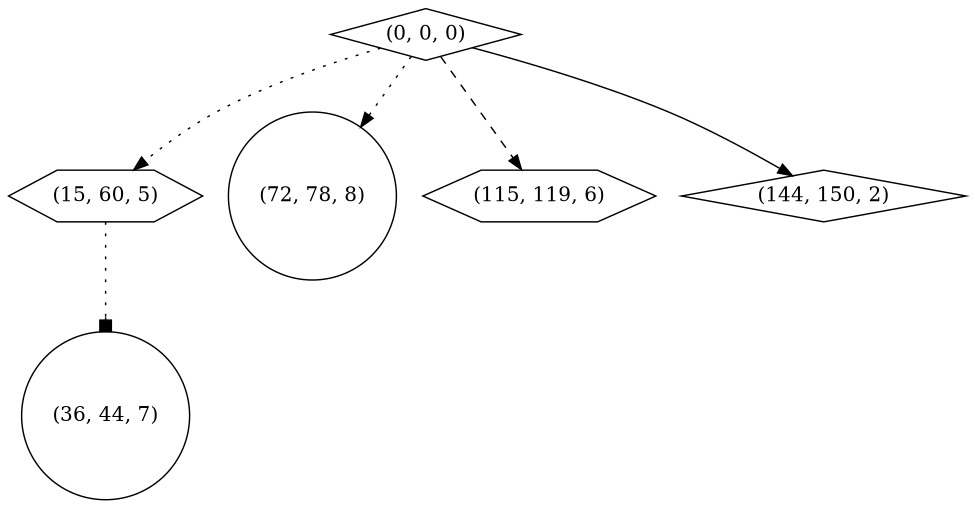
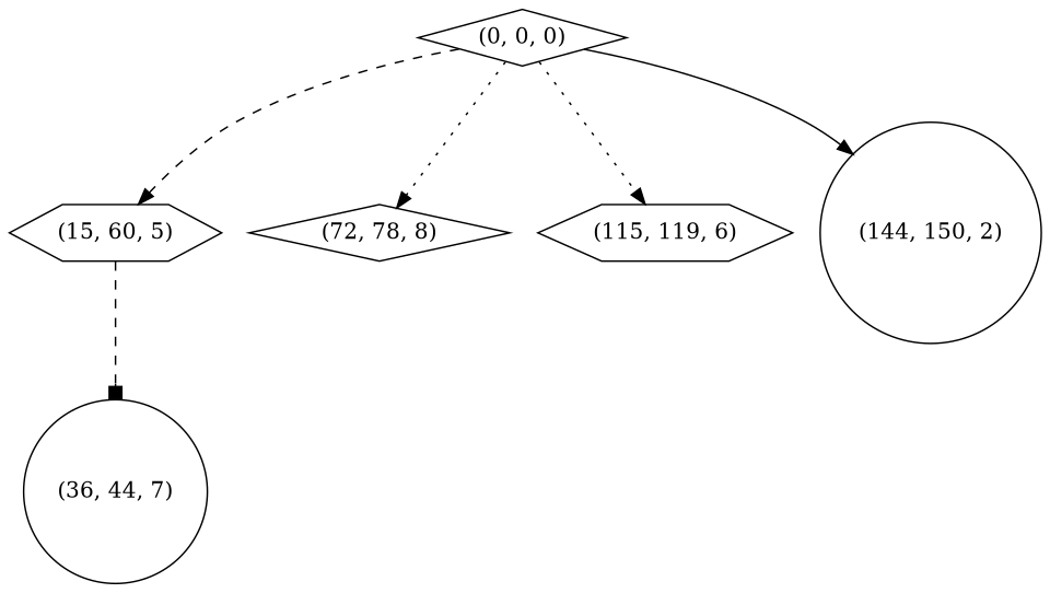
  digraph {
    node [shape=hexagon]
    edge [arrowhead=normal style=dashed]
    n1 [label="(15, 60, 5)"]
    "(0, 0, 0)" [shape=diamond]
-   "(72, 78, 8)" [shape=circle]
+   "(72, 78, 8)" [shape=diamond]
    "(115, 119, 6)"
-   "(144, 150, 2)" [shape=diamond]
+   "(144, 150, 2)" [shape=circle]
    "(36, 44, 7)" [shape=circle]
-   n1 -> "(36, 44, 7)" [arrowhead=box style=dotted]
-   "(0, 0, 0)" -> n1 [style=dotted]
+   n1 -> "(36, 44, 7)" [arrowhead=box]
+   "(0, 0, 0)" -> n1
    "(0, 0, 0)" -> "(72, 78, 8)" [style=dotted]
-   "(0, 0, 0)" -> "(115, 119, 6)"
+   "(0, 0, 0)" -> "(115, 119, 6)" [style=dotted]
    "(0, 0, 0)" -> "(144, 150, 2)" [style=solid]
  }
